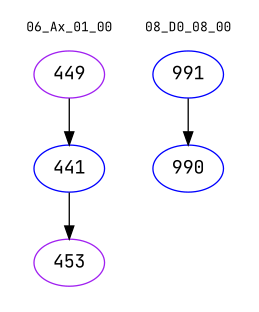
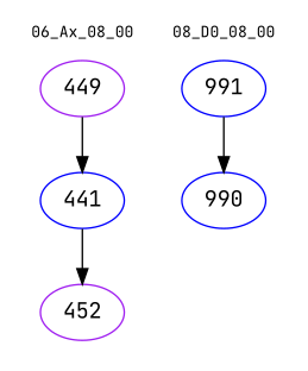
  digraph {
    fontname="JetBrains Mono"
    node [color=blue fontname="JetBrains Mono"]
    edge [color=black fontname="JetBrains Mono"]
    n1 [color=purple label=449]
    n2 [label=441]
-   n3 [color=purple label=453]
+   n3 [color=purple label=452]
    n4 [label=991]
    n5 [label=990]
    subgraph cluster_1 {
      color=white
      fontsize=10
-     label="06_Ax_01_00"
+     label="06_Ax_08_00"
      n1
      n2
      n3
    }
    subgraph cluster_2 {
      color=white
      fontsize=10
      label="08_D0_08_00"
      n4
      n5
    }
    n1 -> n2
    n2 -> n3
    n4 -> n5
  }
